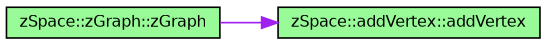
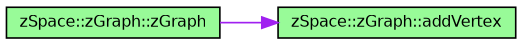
  digraph {
    rankdir=RL
    node [color=black fillcolor=palegreen fontname=Helvetica fontsize=10 shape=record style=filled]
-   n1 [fontcolor=black height=0.2 label="zSpace::addVertex::addVertex" width=0.4]
+   n1 [fontcolor=black height=0.2 label="zSpace::zGraph::addVertex" width=0.4]
    n2 [height=0.2 label="zSpace::zGraph::zGraph" width=0.4]
    n1 -> n2 [color=purple dir=back fontname=Helvetica fontsize=10 labelfontname=Helvetica labelfontsize=10 style=solid]
  }
